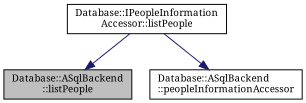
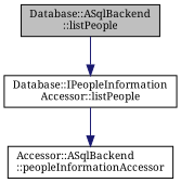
  digraph {
    fontname="Noto Serif"
    rankdir=TB
    node [color=black fillcolor=white fontname="Noto Serif" fontsize=10 shape=record style=filled]
    edge [color=midnightblue fontname="Noto Serif" fontsize=10 labelfontname=Helvetica labelfontsize=10 style=solid]
    n1 [fillcolor=grey75 fontcolor=black height=0.2 label="Database::ASqlBackend\l::listPeople" width=0.4]
    n2 [height=0.2 label="Database::IPeopleInformation\lAccessor::listPeople" width=0.4]
-   n3 [height=0.2 label="Database::ASqlBackend\l::peopleInformationAccessor" width=0.4]
-   n2 -> n1
+   n3 [height=0.2 label="Accessor::ASqlBackend\l::peopleInformationAccessor" width=0.4]
+   n1 -> n2
    n2 -> n3
  }
